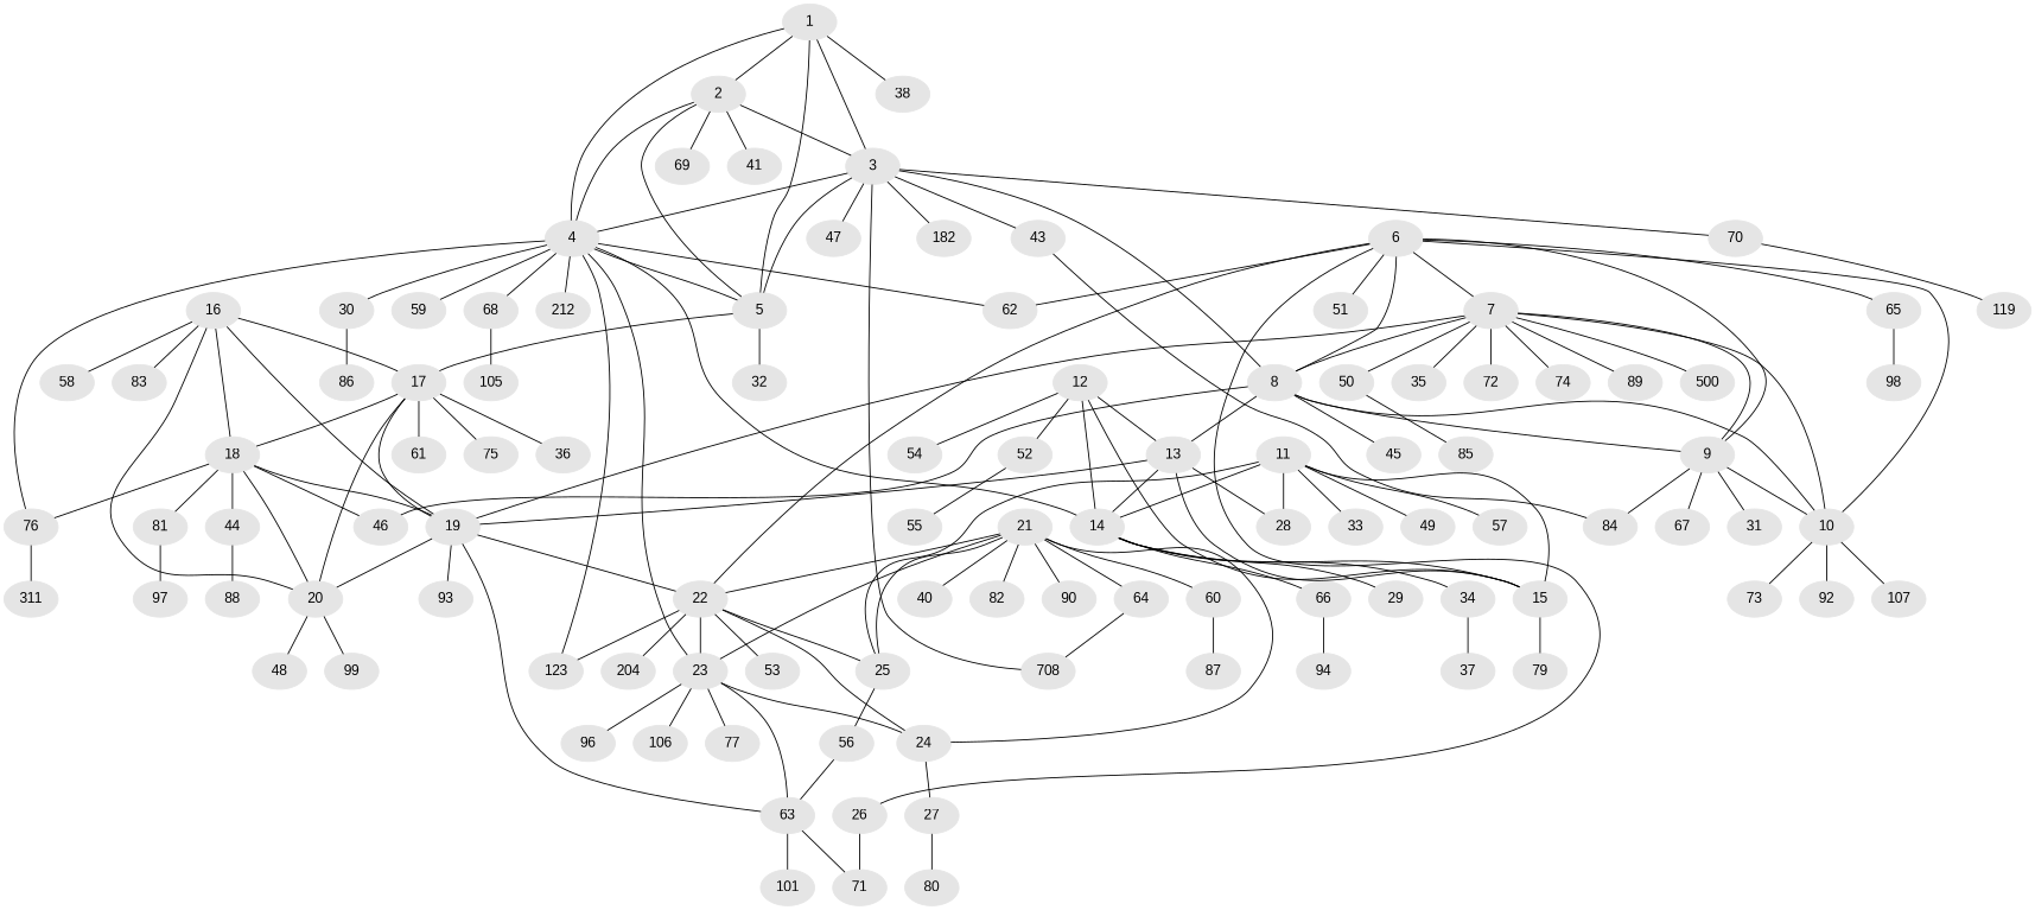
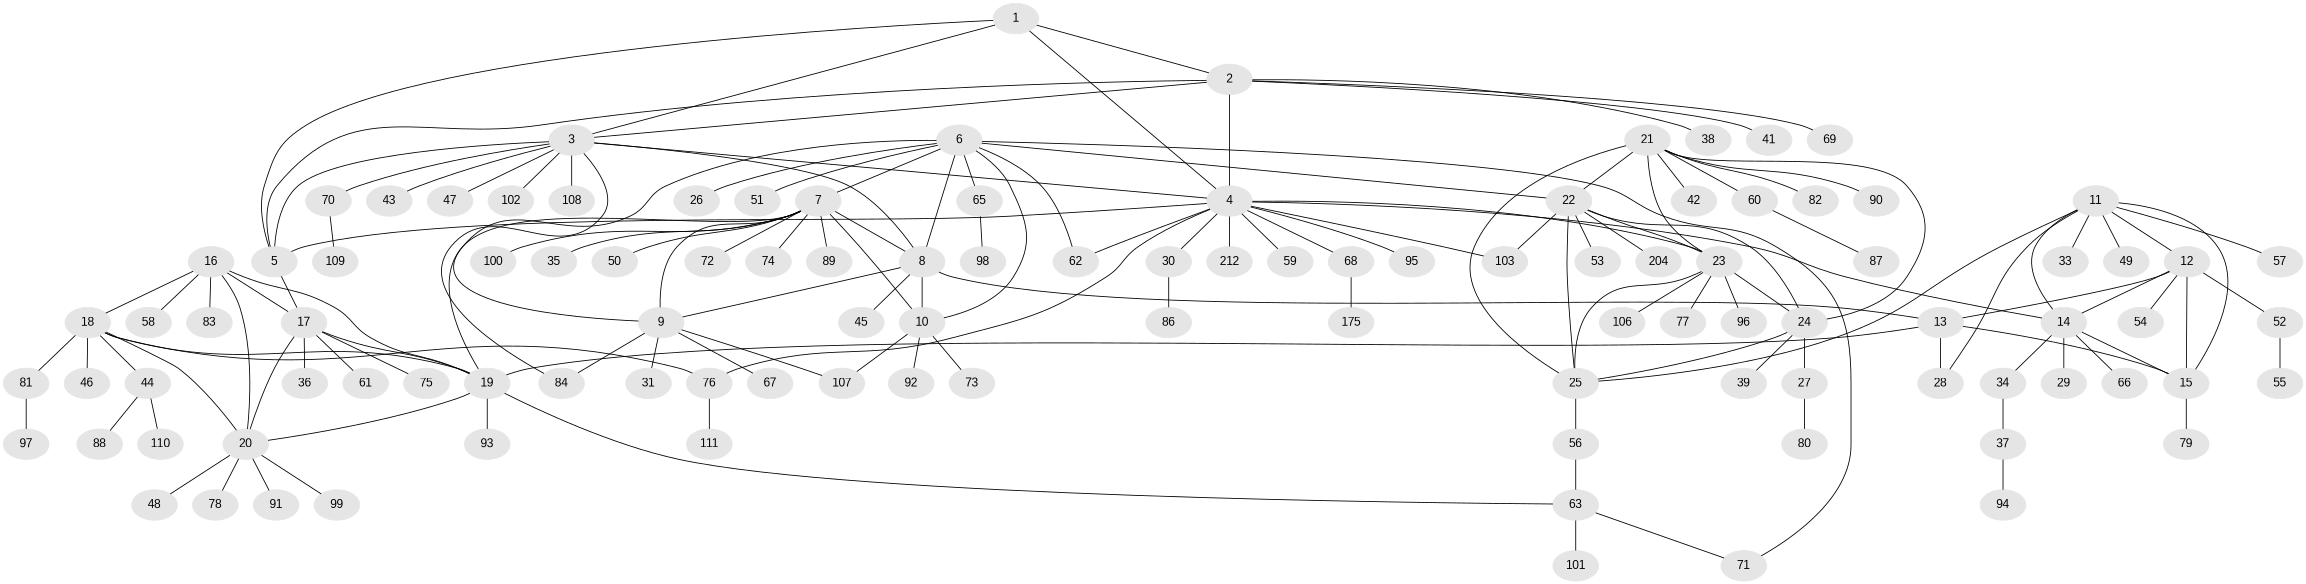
  graph {
    fontname="Liberation Sans"
    node [color=gray90 fontname="Liberation Sans" style=filled]
    edge [fontname="Liberation Sans"]
    1
    2
    3
    4
    5
    38
    41
    69
    8
    43
    47
    70
    84
-   102 [label=182]
-   108 [label=708]
+   102
+   108
    14
    23
    30
    59
    62
    68
    76
-   103 [label=123]
+   95
+   103
    n25 [label=212]
    17
-   32
    9
    10
    13
    45
    46
-   109 [label=119]
+   109
    15
    29
    34
    66
    25
    24
    77
    96
    106
    86
-   105
-   111 [label=311]
+   105 [label=175]
+   111
    19
    18
    20
    36
    61
    75
    6
    7
    22
    26
    51
    65
    71
    35
    50
    72
    74
    89
-   100 [label=500]
+   100
    31
    67
    73
    92
    107
    53
    n71 [label=204]
    98
    63
    93
-   85
    28
    11
    12
    33
    49
    57
    52
    54
    79
    56
    55
    37
    16
    58
    83
    44
    81
    48
+   78
+   91
    99
    88
+   110
    97
    101
    21
-   42 [label=40]
+   42
    60
-   64
    82
    90
    27
+   39
    87
    80
    94
    1 -- 2
    1 -- 3
    1 -- 4
    1 -- 5
    2 -- 3
    2 -- 4
    2 -- 5
-   1 -- 38
+   2 -- 38
    2 -- 41
    2 -- 69
    3 -- 4
    3 -- 5
    3 -- 8
    3 -- 43
    3 -- 47
    3 -- 70
-   43 -- 84
+   3 -- 84
    3 -- 102
    3 -- 108
    4 -- 5
    4 -- 14
    4 -- 23
    4 -- 30
    4 -- 59
    4 -- 62
    4 -- 68
    4 -- 76
+   4 -- 95
    4 -- 103
    4 -- n25
    5 -- 17
-   5 -- 32
    8 -- 9
    8 -- 10
    8 -- 13
    8 -- 45
-   8 -- 46
    70 -- 109
    14 -- 15
    14 -- 29
    14 -- 34
    14 -- 66
-   23 -- 63
+   23 -- 25
    23 -- 24
    23 -- 77
    23 -- 96
    23 -- 106
    30 -- 86
    68 -- 105
    76 -- 111
    17 -- 19
-   17 -- 18
    17 -- 20
    17 -- 36
    17 -- 61
    17 -- 75
    9 -- 84
-   9 -- 10
+   9 -- 107
    9 -- 31
    9 -- 67
    10 -- 73
    10 -- 92
    10 -- 107
-   13 -- 14
    13 -- 15
    13 -- 19
    13 -- 28
    15 -- 79
    34 -- 37
    25 -- 56
+   24 -- 25
    24 -- 27
+   24 -- 39
    19 -- 20
-   19 -- 22
    19 -- 63
    19 -- 93
    18 -- 76
    18 -- 46
    18 -- 19
    18 -- 20
    18 -- 44
    18 -- 81
    20 -- 48
+   20 -- 78
+   20 -- 91
    20 -- 99
    6 -- 8
    6 -- 62
    6 -- 9
    6 -- 10
    6 -- 7
    6 -- 22
    6 -- 26
    6 -- 51
    6 -- 65
-   26 -- 71
+   6 -- 71
    7 -- 8
    7 -- 9
    7 -- 10
    7 -- 19
    7 -- 35
    7 -- 50
    7 -- 72
    7 -- 74
    7 -- 89
    7 -- 100
    22 -- 23
    22 -- 103
    22 -- 25
    22 -- 24
    22 -- 53
    22 -- n71
    65 -- 98
-   50 -- 85
    63 -- 71
    63 -- 101
    11 -- 14
    11 -- 15
    11 -- 25
    11 -- 28
+   11 -- 12
    11 -- 33
    11 -- 49
    11 -- 57
    12 -- 14
    12 -- 13
    12 -- 15
    12 -- 52
    12 -- 54
    52 -- 55
    56 -- 63
-   66 -- 94
+   37 -- 94
    16 -- 17
    16 -- 19
    16 -- 18
    16 -- 20
    16 -- 58
    16 -- 83
    44 -- 88
+   44 -- 110
    81 -- 97
    21 -- 23
    21 -- 25
    21 -- 24
    21 -- 22
    21 -- 42
    21 -- 60
-   21 -- 64
    21 -- 82
    21 -- 90
    60 -- 87
-   64 -- 108
    27 -- 80
  }
